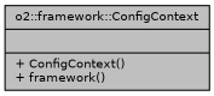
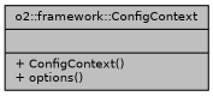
  digraph {
-   n1 [color=black fillcolor=grey75 fontcolor=black fontname=Helvetica fontsize=10 height=0.2 label="{o2::framework::ConfigContext\n||+ ConfigContext()\l+ framework()\l}" shape=record style=filled width=0.4]
+   n1 [color=black fillcolor=grey75 fontcolor=black fontname=Helvetica fontsize=10 height=0.2 label="{o2::framework::ConfigContext\n||+ ConfigContext()\l+ options()\l}" shape=record style=filled width=0.4]
  }
